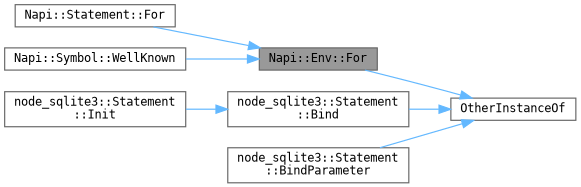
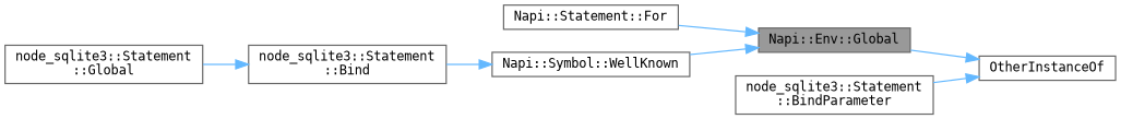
  digraph {
    fontname="DejaVu Sans Mono"
    rankdir=RL
    node [color=grey40 fillcolor=white fontname="DejaVu Sans Mono" fontsize=10 shape=box style=filled]
    edge [color=steelblue1 dir=back fontname="DejaVu Sans Mono" fontsize=10 labelfontname=Helvetica labelfontsize=10 style=solid]
-   n1 [color=gray40 fillcolor=grey60 fontcolor=black height=0.2 label="Napi::Env::For" width=0.4]
+   n1 [color=gray40 fillcolor=grey60 fontcolor=black height=0.2 label="Napi::Env::Global" width=0.4]
    n2 [height=0.2 label="Napi::Statement::For" width=0.4]
    n3 [height=0.2 label="Napi::Symbol::WellKnown" width=0.4]
    n4 [height=0.2 label=OtherInstanceOf width=0.4]
    n5 [height=0.2 label="node_sqlite3::Statement\l::Bind" width=0.4]
    n6 [height=0.2 label="node_sqlite3::Statement\l::BindParameter" width=0.4]
-   n7 [height=0.2 label="node_sqlite3::Statement\l::Init" width=0.4]
+   n7 [height=0.2 label="node_sqlite3::Statement\l::Global" width=0.4]
    n1 -> n2
    n1 -> n3
    n4 -> n1
-   n4 -> n5
+   n3 -> n5
    n4 -> n6
    n5 -> n7
  }
